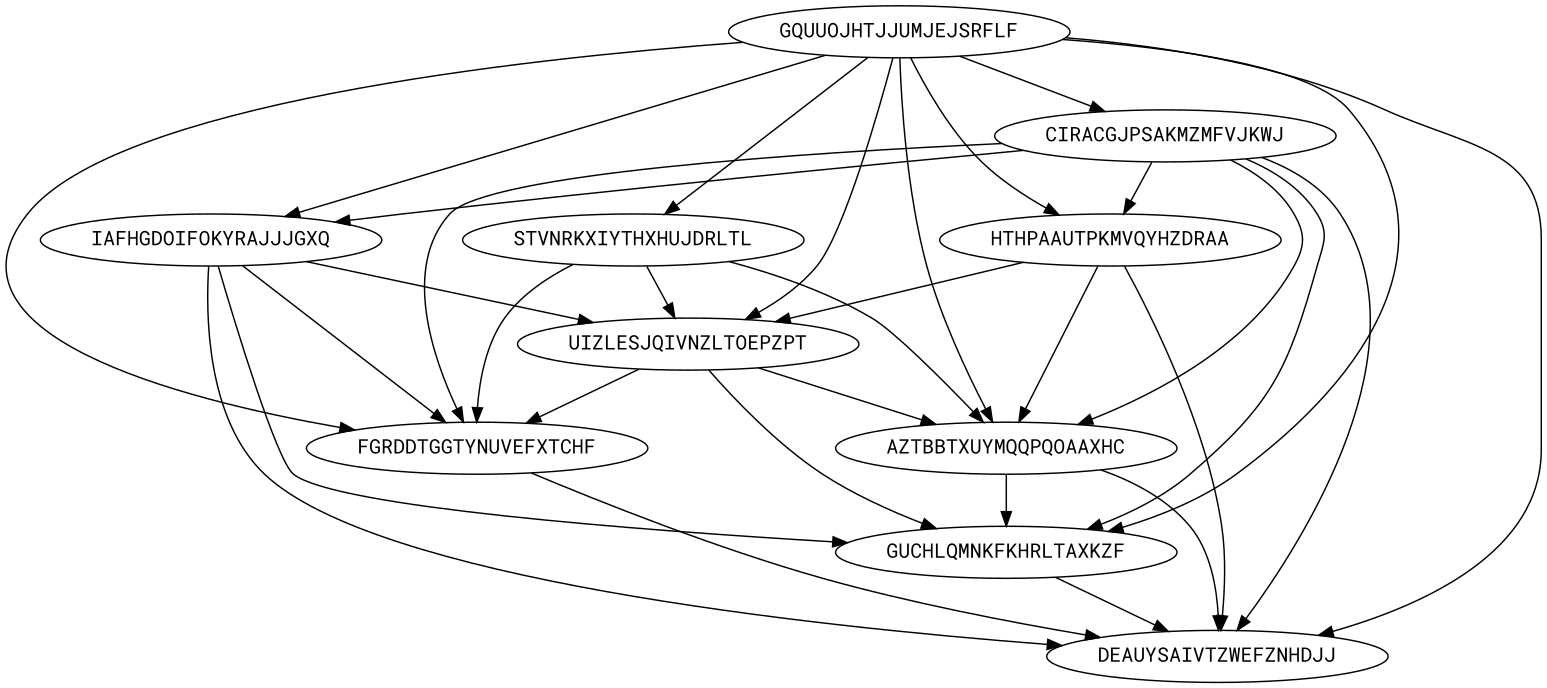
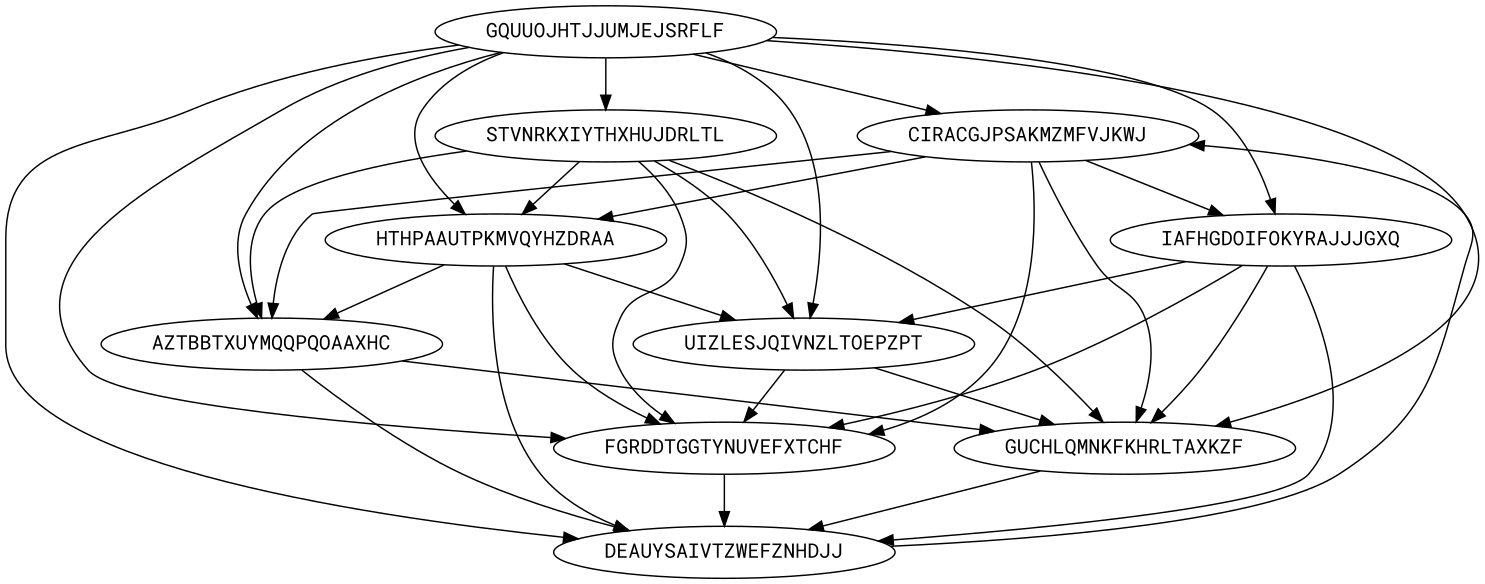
  digraph {
    fontname="Roboto Mono"
    node [Processor=2 Weight=13 fontname="Roboto Mono"]
    edge [Weight=15 fontname="Roboto Mono"]
    GQUUOJHTJJUMJEJSRFLF [Processor=1 Start=0 Weight=16]
    CIRACGJPSAKMZMFVJKWJ [Processor=1 Start=16 Weight=19]
    STVNRKXIYTHXHUJDRLTL [Start=31]
    HTHPAAUTPKMVQYHZDRAA [Start=53 Weight=20]
    IAFHGDOIFOKYRAJJJGXQ [Processor=1 Start=35 Weight=20]
    UIZLESJQIVNZLTOEPZPT [Start=73 Weight=14]
    AZTBBTXUYMQQPQOAAXHC [Start=87]
    FGRDDTGGTYNUVEFXTCHF [Start=100 Weight=12]
    DEAUYSAIVTZWEFZNHDJJ [Start=125 Weight=16]
    GUCHLQMNKFKHRLTAXKZF [Start=112]
    GQUUOJHTJJUMJEJSRFLF -> CIRACGJPSAKMZMFVJKWJ [Weight=17]
    GQUUOJHTJJUMJEJSRFLF -> STVNRKXIYTHXHUJDRLTL
    GQUUOJHTJJUMJEJSRFLF -> HTHPAAUTPKMVQYHZDRAA [Weight=12]
    GQUUOJHTJJUMJEJSRFLF -> IAFHGDOIFOKYRAJJJGXQ [Weight=13]
    GQUUOJHTJJUMJEJSRFLF -> UIZLESJQIVNZLTOEPZPT [Weight=16]
    GQUUOJHTJJUMJEJSRFLF -> AZTBBTXUYMQQPQOAAXHC
    GQUUOJHTJJUMJEJSRFLF -> FGRDDTGGTYNUVEFXTCHF [Weight=11]
    GQUUOJHTJJUMJEJSRFLF -> DEAUYSAIVTZWEFZNHDJJ [Weight=12]
    GQUUOJHTJJUMJEJSRFLF -> GUCHLQMNKFKHRLTAXKZF [Weight=16]
    CIRACGJPSAKMZMFVJKWJ -> HTHPAAUTPKMVQYHZDRAA [Weight=18]
    CIRACGJPSAKMZMFVJKWJ -> IAFHGDOIFOKYRAJJJGXQ [Weight=13]
    CIRACGJPSAKMZMFVJKWJ -> AZTBBTXUYMQQPQOAAXHC [Weight=14]
    CIRACGJPSAKMZMFVJKWJ -> FGRDDTGGTYNUVEFXTCHF
-   CIRACGJPSAKMZMFVJKWJ -> DEAUYSAIVTZWEFZNHDJJ [Weight=12]
+   DEAUYSAIVTZWEFZNHDJJ -> CIRACGJPSAKMZMFVJKWJ [Weight=12]
    CIRACGJPSAKMZMFVJKWJ -> GUCHLQMNKFKHRLTAXKZF [Weight=19]
+   STVNRKXIYTHXHUJDRLTL -> HTHPAAUTPKMVQYHZDRAA [Weight=13]
    STVNRKXIYTHXHUJDRLTL -> UIZLESJQIVNZLTOEPZPT [Weight=14]
    STVNRKXIYTHXHUJDRLTL -> AZTBBTXUYMQQPQOAAXHC [Weight=14]
    STVNRKXIYTHXHUJDRLTL -> FGRDDTGGTYNUVEFXTCHF [Weight=10]
+   STVNRKXIYTHXHUJDRLTL -> GUCHLQMNKFKHRLTAXKZF
    HTHPAAUTPKMVQYHZDRAA -> UIZLESJQIVNZLTOEPZPT
    HTHPAAUTPKMVQYHZDRAA -> AZTBBTXUYMQQPQOAAXHC [Weight=13]
+   HTHPAAUTPKMVQYHZDRAA -> FGRDDTGGTYNUVEFXTCHF [Weight=19]
    HTHPAAUTPKMVQYHZDRAA -> DEAUYSAIVTZWEFZNHDJJ [Weight=19]
    IAFHGDOIFOKYRAJJJGXQ -> UIZLESJQIVNZLTOEPZPT [Weight=13]
    IAFHGDOIFOKYRAJJJGXQ -> FGRDDTGGTYNUVEFXTCHF [Weight=12]
    IAFHGDOIFOKYRAJJJGXQ -> DEAUYSAIVTZWEFZNHDJJ [Weight=14]
    IAFHGDOIFOKYRAJJJGXQ -> GUCHLQMNKFKHRLTAXKZF [Weight=11]
-   UIZLESJQIVNZLTOEPZPT -> AZTBBTXUYMQQPQOAAXHC
    UIZLESJQIVNZLTOEPZPT -> FGRDDTGGTYNUVEFXTCHF
    UIZLESJQIVNZLTOEPZPT -> GUCHLQMNKFKHRLTAXKZF [Weight=10]
    AZTBBTXUYMQQPQOAAXHC -> DEAUYSAIVTZWEFZNHDJJ [Weight=18]
    AZTBBTXUYMQQPQOAAXHC -> GUCHLQMNKFKHRLTAXKZF [Weight=19]
    FGRDDTGGTYNUVEFXTCHF -> DEAUYSAIVTZWEFZNHDJJ [Weight=18]
    GUCHLQMNKFKHRLTAXKZF -> DEAUYSAIVTZWEFZNHDJJ [Weight=20]
  }
